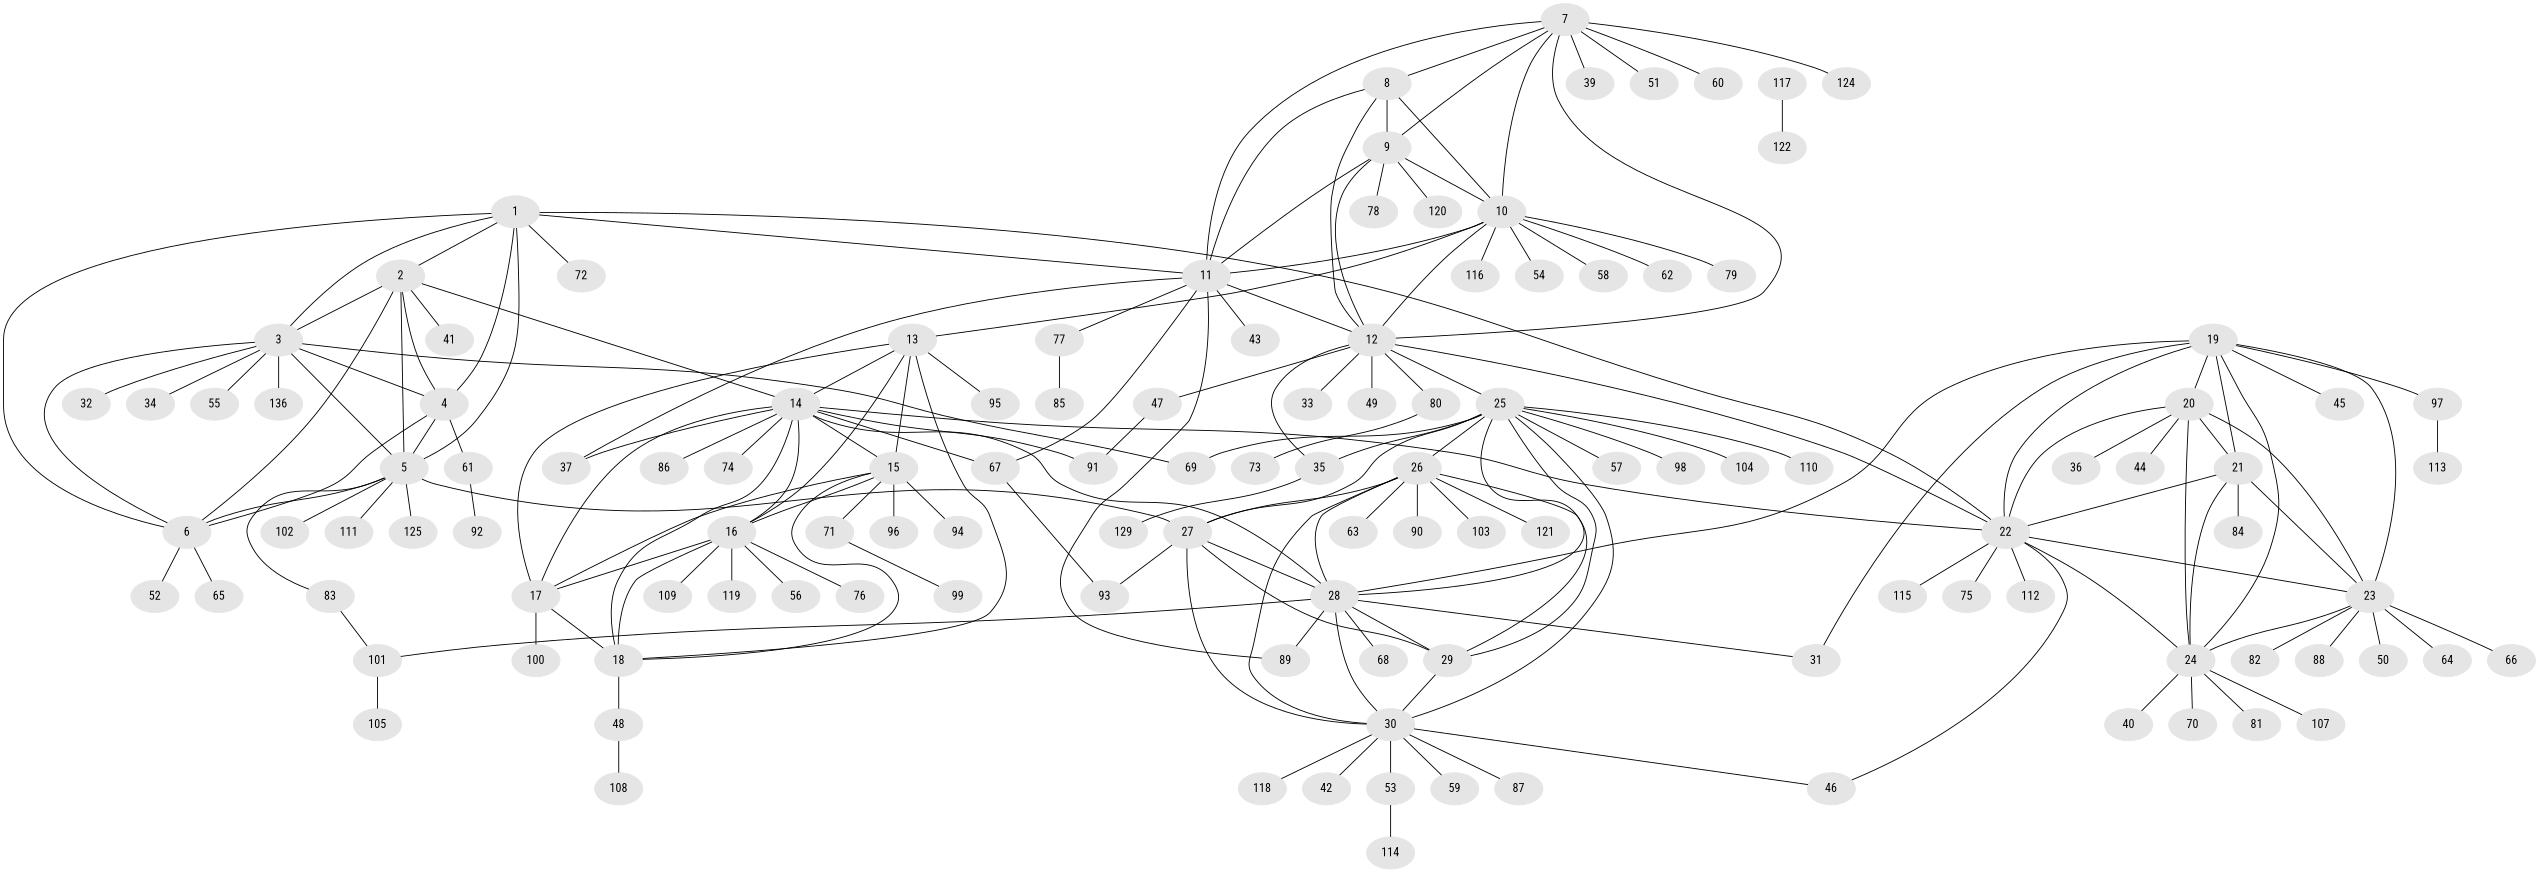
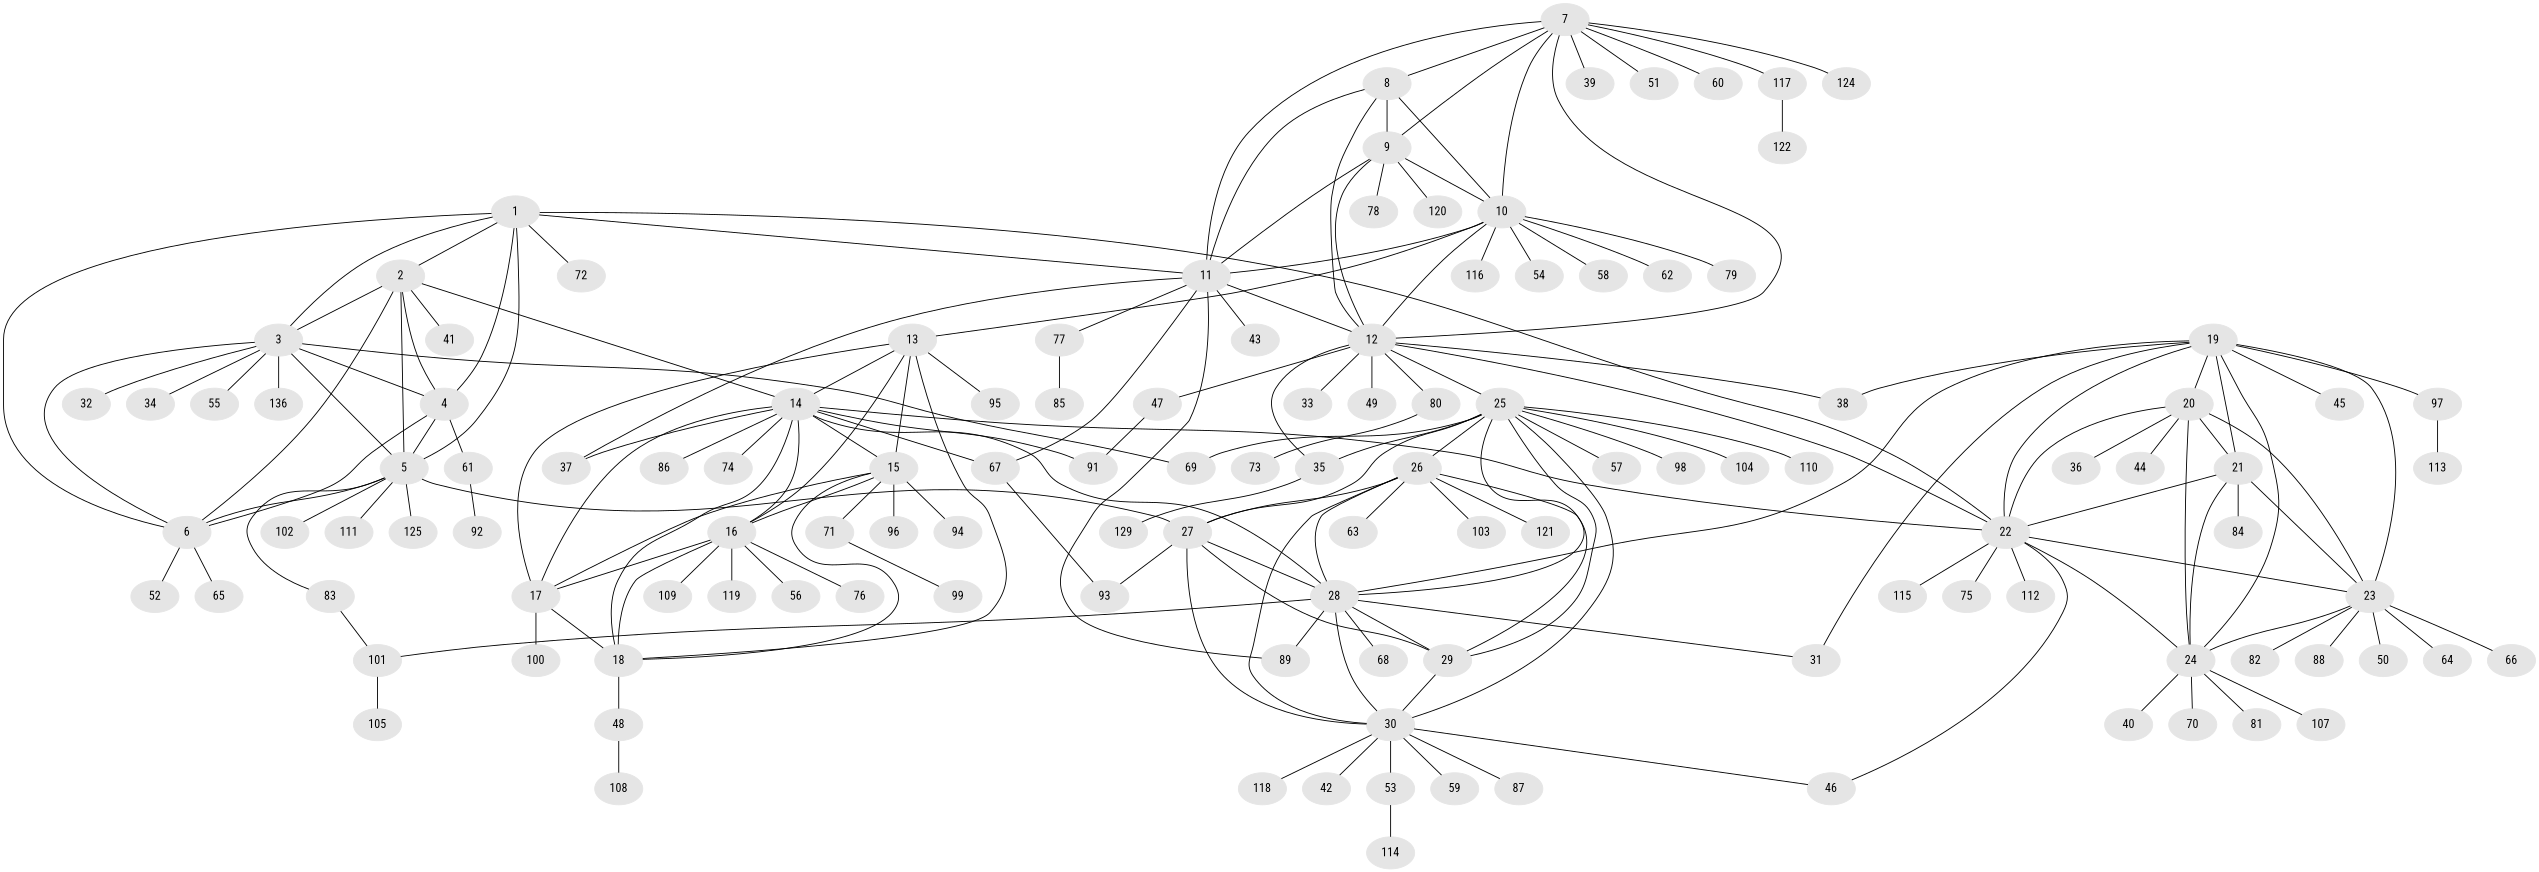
  graph {
    fontname="Roboto Condensed"
    node [color=gray90 fontname="Roboto Condensed" style=filled]
    edge [fontname="Roboto Condensed"]
    1
    2
    3
    4
    5
    6
    11
    22
    72
    14
    41
    32
    34
    55
    69
    n16 [label=136]
    61
    27
    83
    102
    111
    125
    52
    65
    12
    37
    43
    67
    77
    89
    23
    24
    46
    75
    112
    115
    91
    15
    16
    17
    18
    28
    74
    86
    92
    29
    30
    93
    101
    7
    8
    9
    10
    39
    51
    60
    117
    124
    78
    120
    13
    54
    58
    62
    79
    116
    25
    33
    35
+   38
    47
    49
    80
    122
    95
    85
    26
    57
    98
    104
    110
    n82 [label=129]
    73
    71
    94
    96
    56
    76
    109
    119
    100
    48
    31
    68
    99
    108
    19
    20
    21
    45
    97
    36
    44
    84
    50
    64
    66
    82
    88
    40
    70
    81
    107
    113
    63
-   90
    103
    121
    42
    53
    59
    87
    118
    105
    114
    1 -- 2
    1 -- 3
    1 -- 4
    1 -- 5
    1 -- 6
    1 -- 11
    1 -- 22
    1 -- 72
    2 -- 3
    2 -- 4
    2 -- 5
    2 -- 6
    2 -- 14
    2 -- 41
    3 -- 4
    3 -- 5
    3 -- 6
    3 -- 32
    3 -- 34
    3 -- 55
    3 -- 69
    3 -- n16
    4 -- 5
    4 -- 6
    4 -- 61
    5 -- 6
    5 -- 27
    5 -- 83
    5 -- 102
    5 -- 111
    5 -- 125
    6 -- 52
    6 -- 65
    11 -- 12
    11 -- 37
    11 -- 43
    11 -- 67
    11 -- 77
    11 -- 89
    22 -- 23
    22 -- 24
    22 -- 46
    22 -- 75
    22 -- 112
    22 -- 115
    14 -- 22
    14 -- 37
    14 -- 67
    14 -- 91
    14 -- 15
    14 -- 16
    14 -- 17
    14 -- 18
    14 -- 28
    14 -- 74
    14 -- 86
    61 -- 92
    27 -- 28
    27 -- 29
    27 -- 30
    27 -- 93
    83 -- 101
    12 -- 22
    12 -- 25
    12 -- 33
    12 -- 35
+   12 -- 38
    12 -- 47
    12 -- 49
    12 -- 80
    67 -- 93
    77 -- 85
    23 -- 24
    23 -- 50
    23 -- 64
    23 -- 66
    23 -- 82
    23 -- 88
    24 -- 40
    24 -- 70
    24 -- 81
    24 -- 107
    15 -- 16
    15 -- 17
    15 -- 18
    15 -- 71
    15 -- 94
    15 -- 96
    16 -- 17
    16 -- 18
    16 -- 56
    16 -- 76
    16 -- 109
    16 -- 119
    17 -- 18
    17 -- 100
    18 -- 48
    28 -- 89
    28 -- 29
    28 -- 30
    28 -- 101
    28 -- 31
    28 -- 68
    29 -- 30
    30 -- 46
    30 -- 42
    30 -- 53
    30 -- 59
    30 -- 87
    30 -- 118
    101 -- 105
    7 -- 11
    7 -- 12
    7 -- 8
    7 -- 9
    7 -- 10
    7 -- 39
    7 -- 51
    7 -- 60
+   7 -- 117
    7 -- 124
    8 -- 11
    8 -- 12
    8 -- 9
    8 -- 10
    9 -- 11
    9 -- 12
    9 -- 10
    9 -- 78
    9 -- 120
    10 -- 11
    10 -- 12
    10 -- 13
    10 -- 54
    10 -- 58
    10 -- 62
    10 -- 79
    10 -- 116
    117 -- 122
    13 -- 14
    13 -- 15
    13 -- 16
    13 -- 17
    13 -- 18
    13 -- 95
    25 -- 69
    25 -- 27
    25 -- 28
    25 -- 29
    25 -- 30
    25 -- 35
    25 -- 26
    25 -- 57
    25 -- 98
    25 -- 104
    25 -- 110
    35 -- n82
    47 -- 91
    80 -- 73
    26 -- 27
    26 -- 28
    26 -- 29
    26 -- 30
    26 -- 63
-   26 -- 90
    26 -- 103
    26 -- 121
    71 -- 99
    48 -- 108
    19 -- 22
    19 -- 23
    19 -- 24
    19 -- 28
+   19 -- 38
    19 -- 31
    19 -- 20
    19 -- 21
    19 -- 45
    19 -- 97
    20 -- 22
    20 -- 23
    20 -- 24
    20 -- 21
    20 -- 36
    20 -- 44
    21 -- 22
    21 -- 23
    21 -- 24
    21 -- 84
    97 -- 113
    53 -- 114
  }
